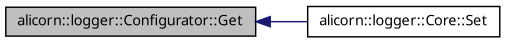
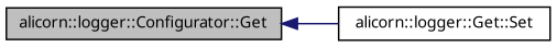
  digraph {
    rankdir=LR
    node [color=black fontname=Verdana fontsize=10 shape=record style=filled]
    n1 [fillcolor=grey75 fontcolor=black height=0.2 label="alicorn::logger::Configurator::Get" width=0.4]
-   n2 [fillcolor=white height=0.2 label="alicorn::logger::Core::Set" width=0.4]
+   n2 [fillcolor=white height=0.2 label="alicorn::logger::Get::Set" width=0.4]
    n1 -> n2 [color=midnightblue dir=back fontname=Verdana fontsize=10 labelfontname=Verdana labelfontsize=10 style=solid]
  }
